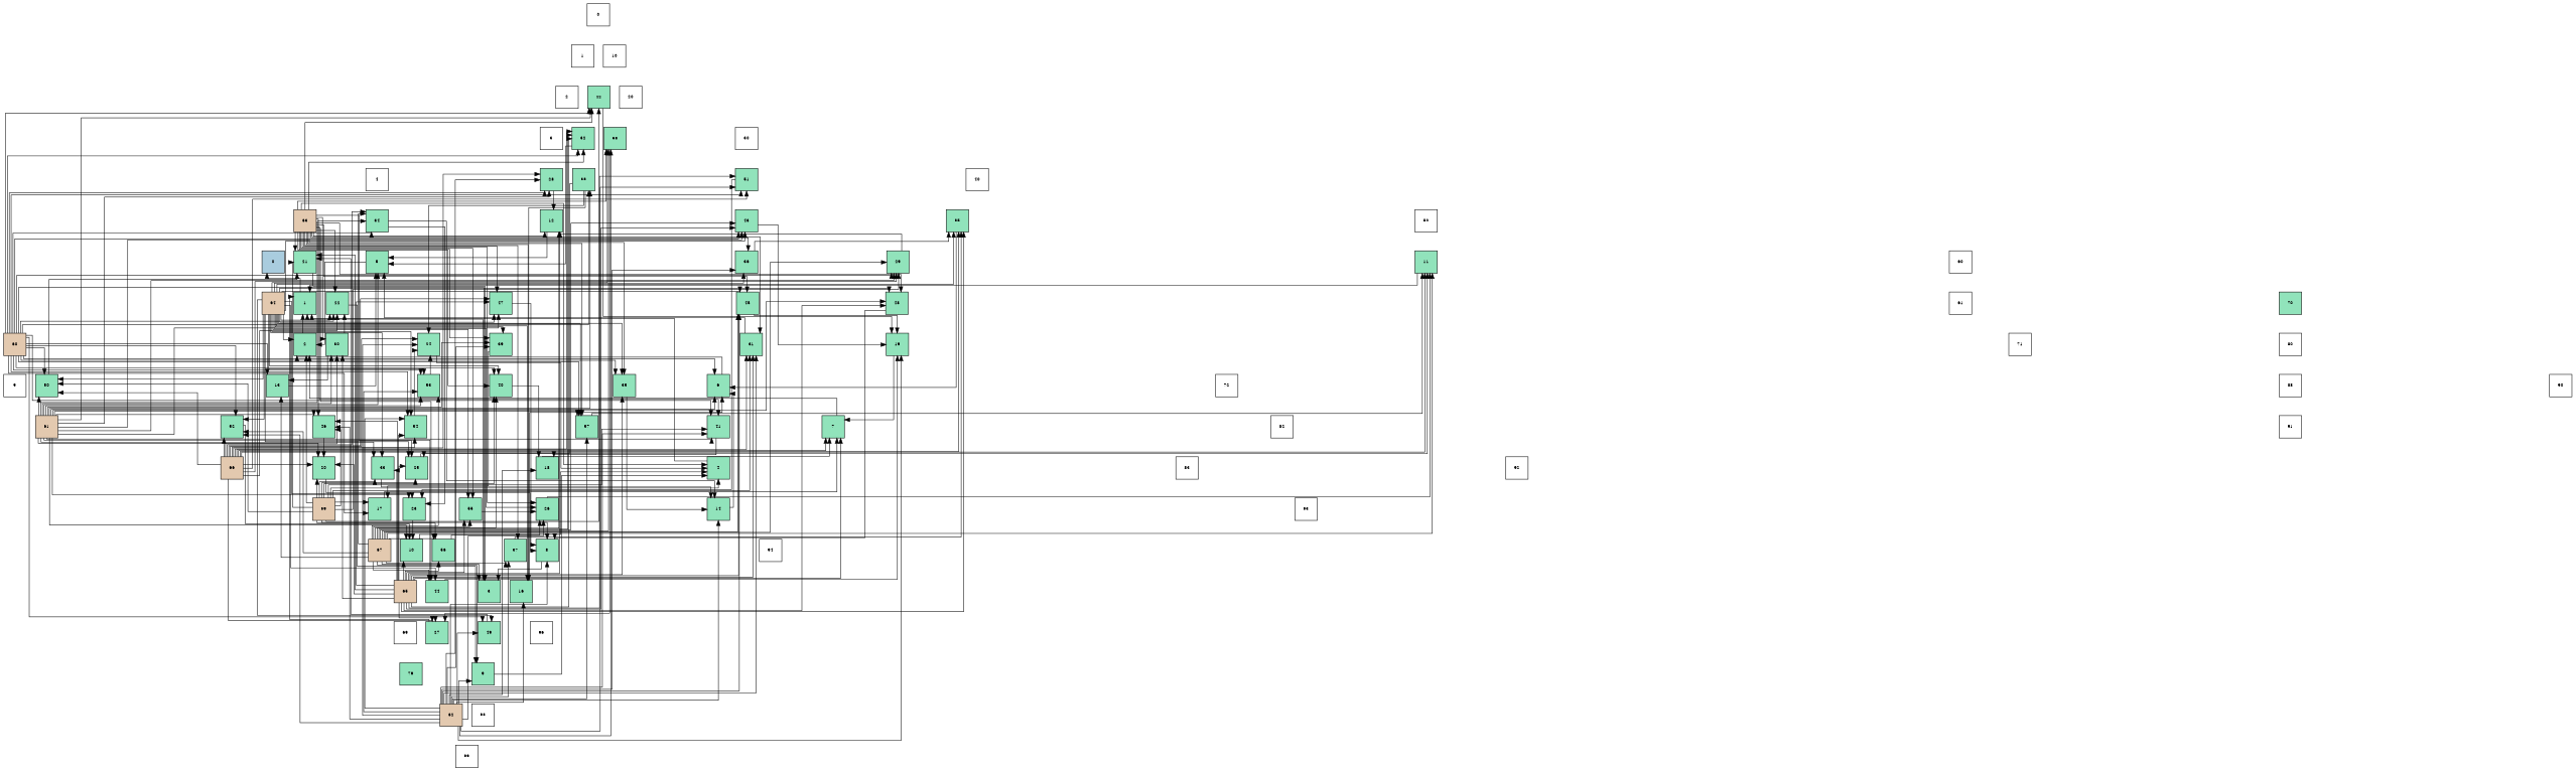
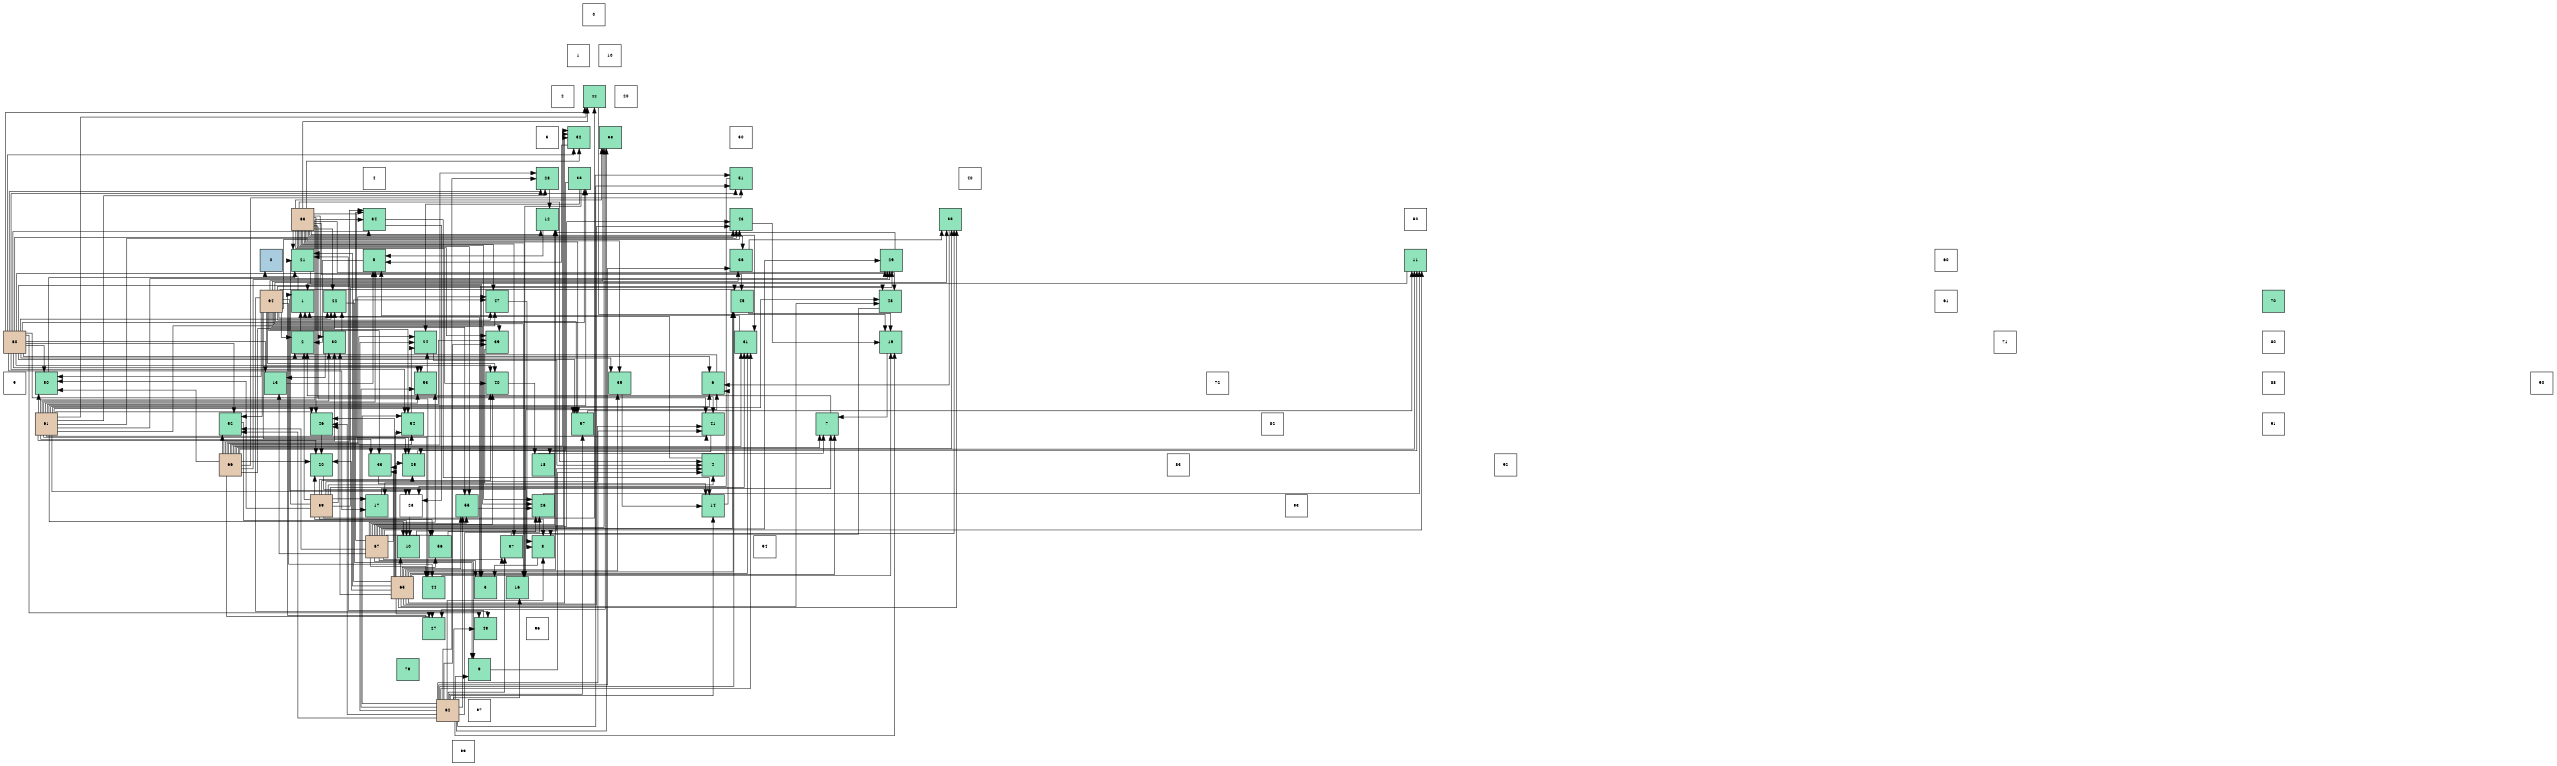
  digraph {
    rank=same
    rankdir=TB
    splines=ortho
    node [fillcolor="#91e3bb" fixedsize=true fontsize=8 shape=square style=filled]
    edge [constraint=false style=vis]
    n1 [fillcolor="#ffffff" label=0 width=0.6]
    n2 [fillcolor="#ffffff" label=1 width=0.6]
    n3 [fillcolor="#ffffff" label=10 width=0.6]
    n4 [fillcolor="#ffffff" label=2 width=0.6]
    n5 [label=42 width=0.6]
    n6 [fillcolor="#ffffff" label=20 width=0.6]
    n7 [fillcolor="#ffffff" label=3 width=0.6]
    n8 [label=32 width=0.6]
    n9 [label=58 width=0.6]
    n10 [label=19 width=0.6]
    n11 [fillcolor="#ffffff" label=4 width=0.6]
    n12 [label=28 width=0.6]
    n13 [label=38 width=0.6]
    n14 [label=5 width=0.6]
    n15 [fillcolor="#e3c9af" label=63 width=0.6]
    n16 [label=34 width=0.6]
    n17 [label=12 width=0.6]
    n18 [fillcolor="#a9ccde" label=0 width=0.6]
    n19 [label=21 width=0.6]
    n20 [label=22 width=0.6]
    n21 [label=30 width=0.6]
    n22 [label=36 width=0.6]
    n23 [label=47 width=0.6]
    n24 [label=46 width=0.6]
    n25 [label=45 width=0.6]
    n26 [label=39 width=0.6]
    n27 [label=40 width=0.6]
    n28 [label=48 width=0.6]
    n29 [label=31 width=0.6]
    n30 [label=35 width=0.6]
    n31 [label=57 width=0.6]
    n32 [label=25 width=0.6]
    n33 [label=41 width=0.6]
    n34 [label=55 width=0.6]
    n35 [label=44 width=0.6]
    n36 [label=4 width=0.6]
    n37 [label=26 width=0.6]
    n38 [label=37 width=0.6]
    n39 [label=16 width=0.6]
-   n40 [label=23 width=0.6]
+   n40 [fillcolor="#ffffff" label=23 width=0.6]
    n41 [label=14 width=0.6]
    n42 [fillcolor="#e3c9af" label=64 width=0.6]
    n43 [label=1 width=0.6]
    n44 [label=3 width=0.6]
    n45 [label=51 width=0.6]
    n46 [label=27 width=0.6]
    n47 [label=24 width=0.6]
    n48 [label=9 width=0.6]
    n49 [label=53 width=0.6]
    n50 [label=13 width=0.6]
    n51 [label=85 width=0.6]
    n52 [label=8 width=0.6]
    n53 [label=33 width=0.6]
    n54 [label=20 width=0.6]
    n55 [label=17 width=0.6]
    n56 [label=54 width=0.6]
    n57 [label=18 width=0.6]
    n58 [label=6 width=0.6]
    n59 [label=11 width=0.6]
    n60 [label=10 width=0.6]
    n61 [label=56 width=0.6]
-   n62 [fillcolor="#ffffff" label=69 width=0.6]
    n63 [label=49 width=0.6]
    n64 [fillcolor="#ffffff" label=96 width=0.6]
    n65 [fillcolor="#e3c9af" label=60 width=0.6]
    n66 [label=2 width=0.6]
    n67 [label=50 width=0.6]
    n68 [label=52 width=0.6]
    n69 [label=43 width=0.6]
    n70 [fillcolor="#ffffff" label=9 width=0.6]
    n71 [label=29 width=0.6]
    n72 [fillcolor="#e3c9af" label=61 width=0.6]
    n73 [fillcolor="#e3c9af" label=66 width=0.6]
    n74 [label=7 width=0.6]
    n75 [fillcolor="#e3c9af" label=67 width=0.6]
    n76 [fillcolor="#ffffff" label=30 width=0.6]
    n77 [fillcolor="#ffffff" label=72 width=0.6]
    n78 [fillcolor="#ffffff" label=94 width=0.6]
    n79 [fillcolor="#e3c9af" label=59 width=0.6]
    n80 [fillcolor="#e3c9af" label=65 width=0.6]
    n81 [fillcolor="#ffffff" label=40 width=0.6]
    n82 [label=79 width=0.6]
    n83 [fillcolor="#e3c9af" label=62 width=0.6]
-   n84 [fillcolor="#ffffff" label=98 width=0.6]
+   n84 [fillcolor="#ffffff" label=97 width=0.6]
    n85 [fillcolor="#ffffff" label=61 width=0.6]
    n86 [fillcolor="#ffffff" label=83 width=0.6]
    n87 [fillcolor="#ffffff" label=50 width=0.6]
    n88 [fillcolor="#ffffff" label=60 width=0.6]
    n89 [label=70 width=0.6]
    n90 [fillcolor="#ffffff" label=71 width=0.6]
    n91 [fillcolor="#ffffff" label=80 width=0.6]
    n92 [fillcolor="#ffffff" label=88 width=0.6]
    n93 [fillcolor="#ffffff" label=82 width=0.6]
    n94 [fillcolor="#ffffff" label=90 width=0.6]
    n95 [fillcolor="#ffffff" label=91 width=0.6]
    n96 [fillcolor="#ffffff" label=92 width=0.6]
    n97 [fillcolor="#ffffff" label=93 width=0.6]
    n98 [fillcolor="#ffffff" label=99 width=0.6]
    n1 -> n2 [constraint=true style=invis]
    n1 -> n3 [constraint=true style=invis]
    n2 -> n4 [constraint=true style=invis]
    n2 -> n5 [constraint=true style=invis]
    n3 -> n5 [constraint=true style=invis]
    n3 -> n6 [constraint=true style=invis]
    n4 -> n7 [constraint=true style=invis]
    n4 -> n8 [constraint=true style=invis]
    n5 -> n8 [constraint=true style=invis]
    n5 -> n9 [constraint=true style=invis]
    n5 -> n10
    n6 -> n9 [constraint=true style=invis]
    n6 -> n76 [constraint=true style=invis]
    n7 -> n11 [constraint=true style=invis]
    n7 -> n12 [constraint=true style=invis]
    n8 -> n12 [constraint=true style=invis]
    n8 -> n13 [constraint=true style=invis]
    n8 -> n14
    n9 -> n13 [constraint=true style=invis]
    n9 -> n45 [constraint=true style=invis]
    n9 -> n46
    n10 -> n58 [constraint=true style=invis]
    n10 -> n74
    n10 -> n77 [constraint=true style=invis]
    n11 -> n15 [constraint=true style=invis]
    n11 -> n16 [constraint=true style=invis]
    n12 -> n16 [constraint=true style=invis]
    n12 -> n17
    n12 -> n17 [constraint=true style=invis]
    n13 -> n17 [constraint=true style=invis]
    n13 -> n32
    n13 -> n39
    n13 -> n47
    n13 -> n69 [constraint=true style=invis]
    n14 -> n20 [constraint=true style=invis]
    n14 -> n23 [constraint=true style=invis]
    n14 -> n66
    n15 -> n5
    n15 -> n8
    n15 -> n9
    n15 -> n17
    n15 -> n18 [constraint=true style=invis]
    n15 -> n19
    n15 -> n19 [constraint=true style=invis]
    n15 -> n20
    n15 -> n21
    n15 -> n22
    n15 -> n23
    n15 -> n24
    n15 -> n25
    n15 -> n26
    n15 -> n27
    n15 -> n28
    n15 -> n29
    n15 -> n30
    n15 -> n31
    n15 -> n32
    n15 -> n33
    n15 -> n34
    n15 -> n35
    n15 -> n36
    n15 -> n37
    n15 -> n38
    n15 -> n39
    n16 -> n14 [constraint=true style=invis]
    n16 -> n19 [constraint=true style=invis]
    n16 -> n40
    n16 -> n41
    n17 -> n14
    n17 -> n14 [constraint=true style=invis]
    n17 -> n22 [constraint=true style=invis]
    n18 -> n42 [constraint=true style=invis]
    n18 -> n43 [constraint=true style=invis]
    n19 -> n20 [constraint=true style=invis]
    n19 -> n43 [constraint=true style=invis]
    n19 -> n44
    n20 -> n21 [constraint=true style=invis]
    n20 -> n47 [constraint=true style=invis]
    n20 -> n48
    n21 -> n20
    n21 -> n49 [constraint=true style=invis]
    n21 -> n50
    n21 -> n50 [constraint=true style=invis]
    n22 -> n23 [constraint=true style=invis]
    n22 -> n25 [constraint=true style=invis]
    n22 -> n51
    n23 -> n26 [constraint=true style=invis]
    n23 -> n47 [constraint=true style=invis]
    n23 -> n52
    n24 -> n53 [constraint=true style=invis]
    n24 -> n54
    n24 -> n54 [constraint=true style=invis]
    n25 -> n10
    n25 -> n26 [constraint=true style=invis]
    n25 -> n29 [constraint=true style=invis]
    n26 -> n27 [constraint=true style=invis]
    n26 -> n30 [constraint=true style=invis]
    n26 -> n55
    n27 -> n31 [constraint=true style=invis]
    n27 -> n56 [constraint=true style=invis]
    n27 -> n57
    n28 -> n10 [constraint=true style=invis]
    n28 -> n29 [constraint=true style=invis]
    n28 -> n52
    n29 -> n14
    n29 -> n30 [constraint=true style=invis]
    n29 -> n58 [constraint=true style=invis]
    n30 -> n31 [constraint=true style=invis]
    n30 -> n33 [constraint=true style=invis]
    n30 -> n41
    n31 -> n32 [constraint=true style=invis]
    n31 -> n57 [constraint=true style=invis]
    n31 -> n59
    n32 -> n34 [constraint=true style=invis]
    n32 -> n40 [constraint=true style=invis]
    n32 -> n59
    n33 -> n36 [constraint=true style=invis]
    n33 -> n57
    n33 -> n57 [constraint=true style=invis]
    n34 -> n37
    n34 -> n38 [constraint=true style=invis]
    n34 -> n61 [constraint=true style=invis]
    n35 -> n10
    n35 -> n46 [constraint=true style=invis]
-   n35 -> n62 [constraint=true style=invis]
    n36 -> n37 [constraint=true style=invis]
    n36 -> n41 [constraint=true style=invis]
    n36 -> n43
    n37 -> n38 [constraint=true style=invis]
    n37 -> n52 [constraint=true style=invis]
    n37 -> n59
    n38 -> n39 [constraint=true style=invis]
    n38 -> n44 [constraint=true style=invis]
    n38 -> n51
    n39 -> n58
    n39 -> n63 [constraint=true style=invis]
    n39 -> n64 [constraint=true style=invis]
    n40 -> n60
    n40 -> n60 [constraint=true style=invis]
    n40 -> n61 [constraint=true style=invis]
    n41 -> n52 [constraint=true style=invis]
    n41 -> n58
    n41 -> n78 [constraint=true style=invis]
    n42 -> n9
    n42 -> n20
    n42 -> n22
    n42 -> n23
    n42 -> n25
    n42 -> n26
    n42 -> n27
    n42 -> n28
-   n42 -> n30
    n42 -> n31
    n42 -> n32
    n42 -> n34
    n42 -> n35
    n42 -> n37
    n42 -> n39
    n42 -> n40
    n42 -> n49
    n42 -> n51
    n42 -> n53
    n42 -> n56
    n42 -> n63
    n42 -> n65 [constraint=true style=invis]
    n42 -> n66
    n42 -> n66 [constraint=true style=invis]
    n42 -> n67
    n42 -> n68
    n42 -> n69
    n43 -> n18
    n43 -> n21 [constraint=true style=invis]
    n43 -> n66 [constraint=true style=invis]
    n44 -> n43
    n44 -> n46 [constraint=true style=invis]
    n44 -> n63 [constraint=true style=invis]
    n45 -> n40
    n45 -> n51 [constraint=true style=invis]
    n45 -> n69 [constraint=true style=invis]
    n46 -> n43
    n46 -> n48 [constraint=true style=invis]
    n46 -> n82 [constraint=true style=invis]
    n47 -> n27 [constraint=true style=invis]
    n47 -> n36
    n47 -> n49 [constraint=true style=invis]
    n48 -> n36
    n48 -> n83 [constraint=true style=invis]
    n48 -> n84 [constraint=true style=invis]
    n49 -> n24 [constraint=true style=invis]
    n49 -> n47
    n49 -> n56 [constraint=true style=invis]
    n50 -> n14
    n50 -> n24 [constraint=true style=invis]
    n50 -> n68 [constraint=true style=invis]
    n51 -> n58
    n51 -> n59 [constraint=true style=invis]
    n51 -> n71 [constraint=true style=invis]
    n52 -> n39 [constraint=true style=invis]
    n52 -> n44
    n53 -> n40 [constraint=true style=invis]
    n53 -> n41
    n53 -> n55 [constraint=true style=invis]
    n54 -> n52
    n54 -> n55 [constraint=true style=invis]
    n54 -> n79 [constraint=true style=invis]
    n55 -> n60 [constraint=true style=invis]
    n55 -> n74
    n55 -> n75 [constraint=true style=invis]
    n56 -> n32 [constraint=true style=invis]
    n56 -> n47
    n56 -> n53 [constraint=true style=invis]
    n57 -> n34 [constraint=true style=invis]
    n57 -> n37 [constraint=true style=invis]
    n57 -> n74
    n58 -> n33 [constraint=true style=invis]
    n58 -> n66
    n58 -> n74 [constraint=true style=invis]
    n59 -> n28 [constraint=true style=invis]
    n59 -> n43
    n59 -> n85 [constraint=true style=invis]
    n60 -> n35 [constraint=true style=invis]
    n60 -> n36
    n60 -> n80 [constraint=true style=invis]
    n61 -> n35 [constraint=true style=invis]
    n61 -> n37
    n61 -> n44 [constraint=true style=invis]
-   n62 -> n82 [constraint=true style=invis]
    n63 -> n19
    n63 -> n48 [constraint=true style=invis]
    n65 -> n5
    n65 -> n8
    n65 -> n12
    n65 -> n13
    n65 -> n16
    n65 -> n20
    n65 -> n27
    n65 -> n30
    n65 -> n31
    n65 -> n33
    n65 -> n44
    n65 -> n45
    n65 -> n49
    n65 -> n50
    n65 -> n55
    n65 -> n56
    n65 -> n58
    n65 -> n63
    n65 -> n67
    n65 -> n67 [constraint=true style=invis]
    n65 -> n68
    n65 -> n69
    n65 -> n70 [constraint=true style=invis]
    n65 -> n71
    n66 -> n43
    n66 -> n50 [constraint=true style=invis]
    n66 -> n67 [constraint=true style=invis]
    n67 -> n19
    n67 -> n68 [constraint=true style=invis]
    n67 -> n72 [constraint=true style=invis]
    n68 -> n54 [constraint=true style=invis]
    n68 -> n60
    n68 -> n73 [constraint=true style=invis]
    n69 -> n10
    n69 -> n22 [constraint=true style=invis]
    n69 -> n71 [constraint=true style=invis]
    n70 -> n72 [constraint=true style=invis]
    n71 -> n17
    n71 -> n25 [constraint=true style=invis]
    n71 -> n28 [constraint=true style=invis]
    n72 -> n5
    n72 -> n12
    n72 -> n13
    n72 -> n14
    n72 -> n16
    n72 -> n21
    n72 -> n23
    n72 -> n24
    n72 -> n26
    n72 -> n28
    n72 -> n31
    n72 -> n33
    n72 -> n35
    n72 -> n40
    n72 -> n49
    n72 -> n53
    n72 -> n54
    n72 -> n58
    n72 -> n60
    n72 -> n67
    n72 -> n69
    n72 -> n71
    n72 -> n73 [constraint=true style=invis]
    n73 -> n8
    n73 -> n12
    n73 -> n16
    n73 -> n20
    n73 -> n21
    n73 -> n23
    n73 -> n29
    n73 -> n45
    n73 -> n46
    n73 -> n47
    n73 -> n51
    n73 -> n54
    n73 -> n56
    n73 -> n59
    n73 -> n67
    n73 -> n68
    n73 -> n71
    n73 -> n74
    n73 -> n79 [constraint=true style=invis]
    n74 -> n36 [constraint=true style=invis]
    n74 -> n66
    n74 -> n86 [constraint=true style=invis]
    n75 -> n8
    n75 -> n9
    n75 -> n16
    n75 -> n17
    n75 -> n25
    n75 -> n27
    n75 -> n34
    n75 -> n35
    n75 -> n38
    n75 -> n44
    n75 -> n48
    n75 -> n49
    n75 -> n50
-   n79 -> n53
+   n75 -> n53
    n75 -> n59
    n75 -> n61
    n75 -> n68
    n75 -> n69
    n75 -> n71
    n75 -> n80 [constraint=true style=invis]
    n76 -> n45 [constraint=true style=invis]
    n76 -> n81 [constraint=true style=invis]
    n77 -> n74 [constraint=true style=invis]
    n77 -> n93 [constraint=true style=invis]
    n79 -> n5
    n79 -> n19
    n79 -> n24
    n79 -> n27
    n79 -> n29
    n79 -> n32
    n79 -> n33
    n79 -> n36
    n79 -> n52
    n79 -> n54
    n79 -> n55
    n79 -> n61
    n79 -> n66
    n79 -> n67
    n79 -> n71
    n79 -> n75 [constraint=true style=invis]
    n80 -> n8
    n80 -> n17
    n80 -> n19
    n80 -> n21
    n80 -> n23
    n80 -> n24
    n80 -> n25
    n80 -> n28
    n80 -> n29
    n80 -> n30
    n80 -> n32
    n80 -> n34
    n80 -> n45
    n80 -> n46
    n80 -> n51
    n80 -> n53
    n80 -> n54
    n80 -> n56
    n80 -> n60
    n80 -> n61
-   n80 -> n62 [constraint=true style=invis]
    n80 -> n69
    n80 -> n74
    n81 -> n51 [constraint=true style=invis]
    n81 -> n87 [constraint=true style=invis]
    n82 -> n83 [constraint=true style=invis]
    n83 -> n9
    n83 -> n10
    n83 -> n12
    n83 -> n22
    n83 -> n24
    n83 -> n25
    n83 -> n26
    n83 -> n29
    n83 -> n31
    n83 -> n33
-   n83 -> n57
+   n83 -> n34
    n83 -> n37
    n83 -> n38
    n83 -> n39
    n83 -> n41
    n83 -> n45
    n83 -> n47
    n83 -> n48
    n83 -> n49
    n83 -> n52
    n83 -> n56
    n83 -> n63
    n83 -> n68
    n83 -> n98 [constraint=true style=invis]
    n84 -> n98 [constraint=true style=invis]
    n85 -> n10 [constraint=true style=invis]
    n85 -> n90 [constraint=true style=invis]
    n86 -> n41 [constraint=true style=invis]
    n86 -> n97 [constraint=true style=invis]
    n87 -> n59 [constraint=true style=invis]
    n87 -> n88 [constraint=true style=invis]
    n88 -> n85 [constraint=true style=invis]
    n88 -> n89 [constraint=true style=invis]
    n89 -> n90 [constraint=true style=invis]
    n89 -> n91 [constraint=true style=invis]
    n90 -> n77 [constraint=true style=invis]
    n90 -> n92 [constraint=true style=invis]
    n91 -> n92 [constraint=true style=invis]
    n91 -> n94 [constraint=true style=invis]
    n92 -> n93 [constraint=true style=invis]
    n92 -> n95 [constraint=true style=invis]
    n93 -> n86 [constraint=true style=invis]
    n93 -> n96 [constraint=true style=invis]
    n94 -> n95 [constraint=true style=invis]
    n95 -> n96 [constraint=true style=invis]
    n96 -> n97 [constraint=true style=invis]
    n97 -> n78 [constraint=true style=invis]
  }
